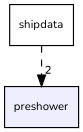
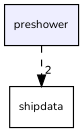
  digraph {
    compound=true
    fontname=Nunito
    node [fontname=Nunito fontsize=10 shape=box]
    n1 [fillcolor="#eeeeff" label=preshower pencolor=black style=filled]
    n2 [label=shipdata]
-   n2 -> n1 [headlabel=2 labeldistance=1.5 labelfontname=Helvetica labelfontsize=10 style=dashed fontname=Nunito]
+   n1 -> n2 [headlabel=2 labeldistance=1.5 labelfontname=Helvetica labelfontsize=10 style=dashed fontname=Nunito]
  }
